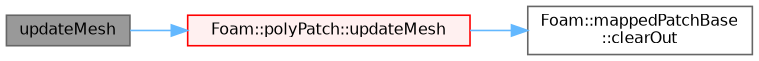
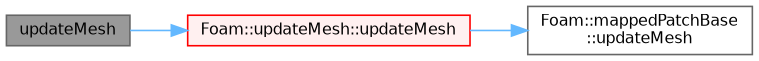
  digraph {
    rankdir=LR
    node [fontname=Helvetica fontsize=10 shape=box style=filled]
    edge [color=steelblue1 fontname=Helvetica fontsize=10 labelfontname=Helvetica labelfontsize=10 style=solid]
    n1 [color=gray40 fillcolor=grey60 fontcolor=black height=0.2 label=updateMesh width=0.4]
-   n2 [color=red fillcolor="#FFF0F0" height=0.2 label="Foam::polyPatch::updateMesh" width=0.4]
-   n3 [color=grey40 fillcolor=white height=0.2 label="Foam::mappedPatchBase\l::clearOut" width=0.4]
+   n2 [color=red fillcolor="#FFF0F0" height=0.2 label="Foam::updateMesh::updateMesh" width=0.4]
+   n3 [color=grey40 fillcolor=white height=0.2 label="Foam::mappedPatchBase\l::updateMesh" width=0.4]
    n1 -> n2
    n2 -> n3
  }
